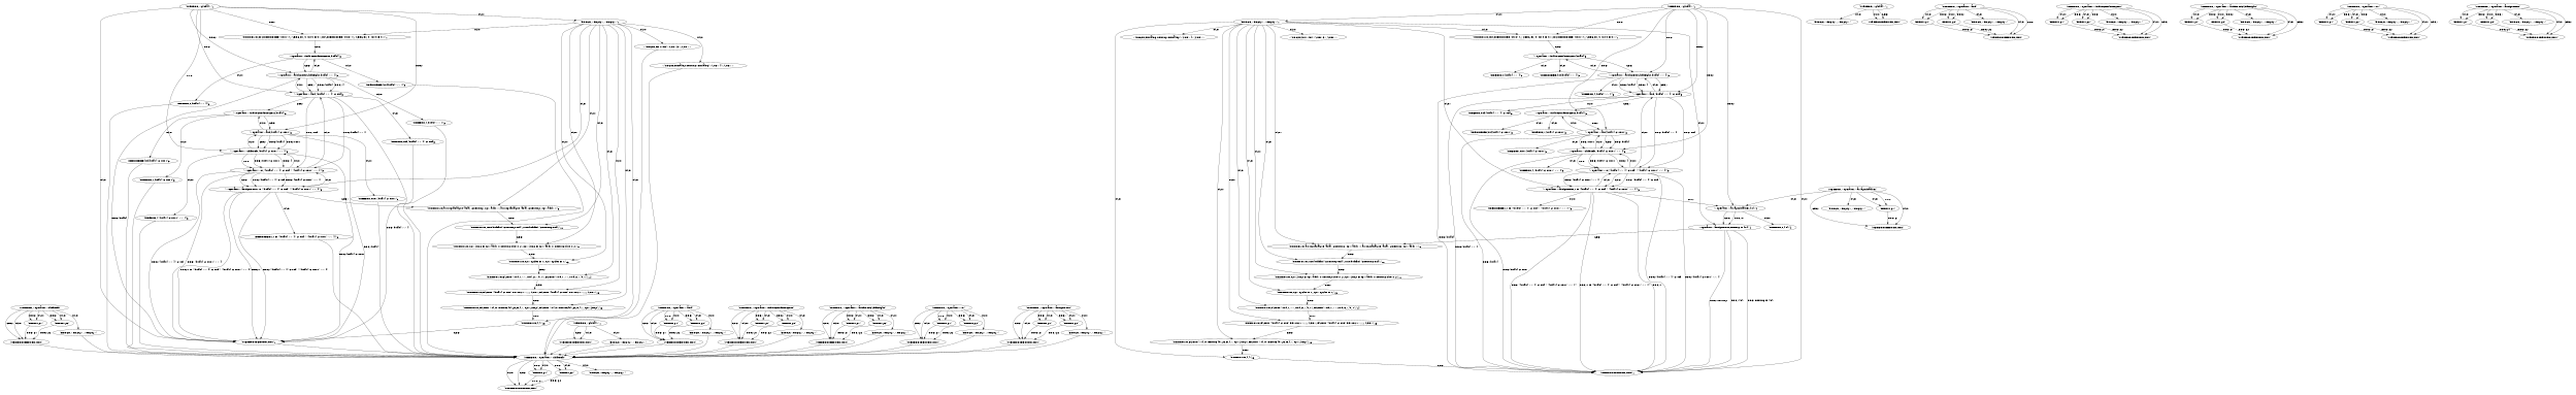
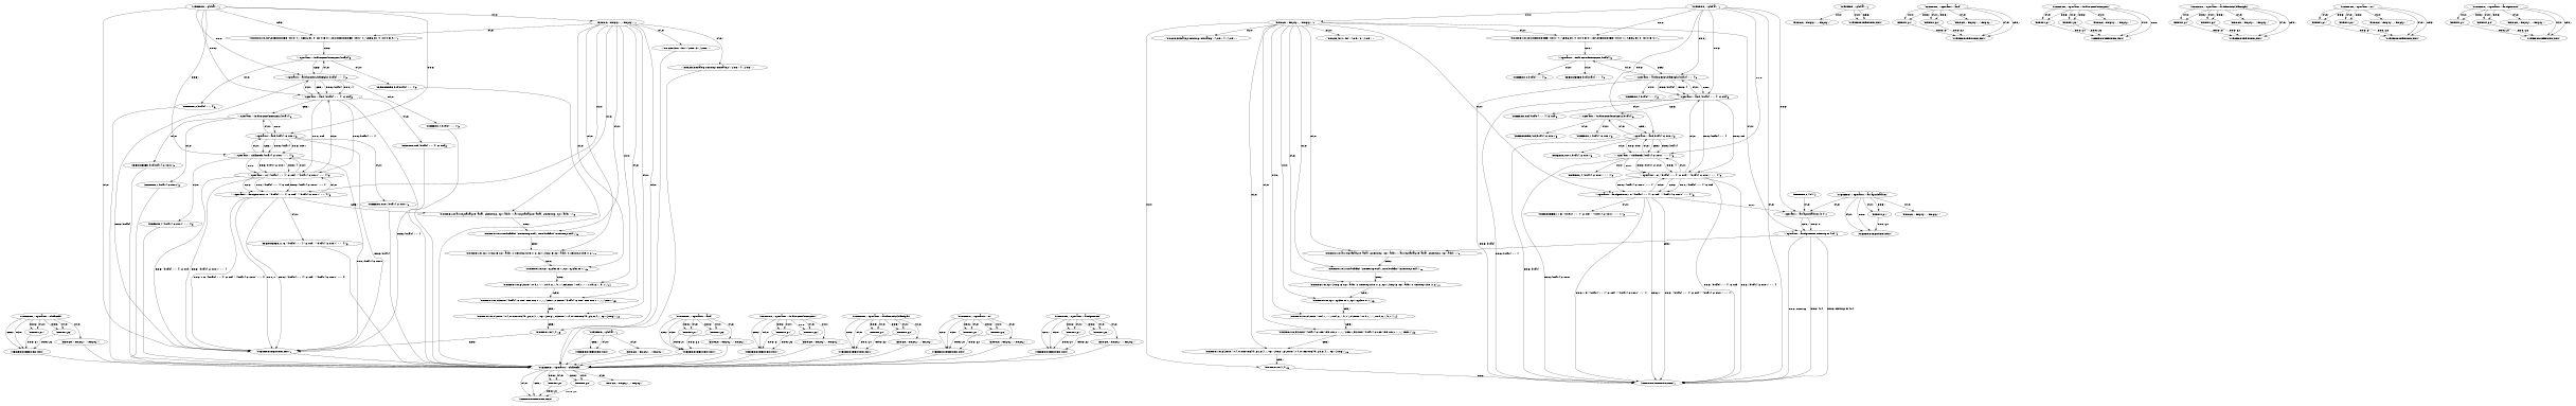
  digraph {
    n1 [label=<(METHOD,&lt;operator&gt;.shiftLeft)>]
    n2 [label=<(PARAM,p1)>]
    n3 [label=<(PARAM,p2)>]
    n4 [label=<(BLOCK,&lt;empty&gt;,&lt;empty&gt;)>]
    n5 [label=<(METHOD_RETURN,ANY)>]
    n6 [label=<(METHOD,&lt;operator&gt;.shiftLeft)>]
    n7 [label=<(PARAM,p1)>]
    n8 [label=<(PARAM,p2)>]
    n9 [label=<(BLOCK,&lt;empty&gt;,&lt;empty&gt;)>]
    n10 [label=<(METHOD_RETURN,ANY)>]
    n11 [label=<(METHOD,&lt;global&gt;)<SUB>1</SUB>>]
    n12 [label=<(BLOCK,&lt;empty&gt;,&lt;empty&gt;)<SUB>1</SUB>>]
    n13 [label=<(UNKNOWN,INST_HANDLER (sbrx) {	// SBRC Rr, b  	int b = b...,INST_HANDLER (sbrx) {	// SBRC Rr, b  	int b = b...)<SUB>1</SUB>>]
    n14 [label=<(&lt;operator&gt;.and,(buf[0] &gt;&gt; 4) &amp; 0xf)<SUB>3</SUB>>]
    n15 [label=<(&lt;operator&gt;.arithmeticShiftRight,buf[0] &gt;&gt; 4)<SUB>3</SUB>>]
    n16 [label=<(&lt;operator&gt;.shiftLeft,(buf[1] &amp; 0x01) &lt;&lt; 4)<SUB>3</SUB>>]
    n17 [label=<(&lt;operator&gt;.and,buf[1] &amp; 0x01)<SUB>3</SUB>>]
    n18 [label=<(METHOD_RETURN,ANY)<SUB>1</SUB>>]
    n19 [label="<(LOCAL,int r: int)<SUB>3</SUB>>"]
    n20 [label=<(&lt;operator&gt;.assignment,r = ((buf[0] &gt;&gt; 4) &amp; 0xf) | ((buf[1] &amp; 0x01) &lt;&lt; 4))<SUB>3</SUB>>]
    n21 [label="<(LOCAL,RAnalOp next_op: RAnalOp)<SUB>4</SUB>>"]
    n22 [label=<(UNKNOWN,avr_op_analyze (anal, 			&amp;next_op, 			op-&gt;addr ...,avr_op_analyze (anal, 			&amp;next_op, 			op-&gt;addr ...)<SUB>6</SUB>>]
    n23 [label=<(UNKNOWN,r_strbuf_fini (&amp;next_op.esil);,r_strbuf_fini (&amp;next_op.esil);)<SUB>10</SUB>>]
    n24 [label=<(UNKNOWN,op-&gt;jump = op-&gt;addr + next_op.size + 2;,op-&gt;jump = op-&gt;addr + next_op.size + 2;)<SUB>11</SUB>>]
    n25 [label=<(UNKNOWN,op-&gt;cycles = 1;,op-&gt;cycles = 1;)<SUB>13</SUB>>]
    n26 [label=<(UNKNOWN,ESIL_A (&quot;%d,1,&lt;&lt;,r%d,&amp;,&quot;, b, r);,ESIL_A (&quot;%d,1,&lt;&lt;,r%d,&amp;,&quot;, b, r);)<SUB>14</SUB>>]
    n27 [label=<(UNKNOWN,ESIL_A ((buf[1] &amp; 0xe) == 0xc 			? &quot;!,&quot;		// SBR...,ESIL_A ((buf[1] &amp; 0xe) == 0xc 			? &quot;!,&quot;		// SBR...)<SUB>15</SUB>>]
    n28 [label=<(UNKNOWN,ESIL_A (&quot;?{,%&quot;PFMT64d&quot;,pc,=,},&quot;, op-&gt;jump);,ESIL_A (&quot;?{,%&quot;PFMT64d&quot;,pc,=,},&quot;, op-&gt;jump);)<SUB>18</SUB>>]
    n29 [label=<(UNKNOWN,},})<SUB>19</SUB>>]
    n30 [label=<(&lt;operator&gt;.indirectIndexAccess,buf[0])<SUB>3</SUB>>]
    n31 [label=<(&lt;operator&gt;.or,((buf[0] &gt;&gt; 4) &amp; 0xf) | ((buf[1] &amp; 0x01) &lt;&lt; 4))<SUB>3</SUB>>]
    n32 [label=<(LITERAL,0xf,(buf[0] &gt;&gt; 4) &amp; 0xf)<SUB>3</SUB>>]
    n33 [label=<(&lt;operator&gt;.indirectIndexAccess,buf[1])<SUB>3</SUB>>]
    n34 [label=<(LITERAL,4,buf[0] &gt;&gt; 4)<SUB>3</SUB>>]
    n35 [label=<(LITERAL,4,(buf[1] &amp; 0x01) &lt;&lt; 4)<SUB>3</SUB>>]
    n36 [label=<(LITERAL,0x01,buf[1] &amp; 0x01)<SUB>3</SUB>>]
    n37 [label=<(IDENTIFIER,r,r = ((buf[0] &gt;&gt; 4) &amp; 0xf) | ((buf[1] &amp; 0x01) &lt;&lt; 4))<SUB>3</SUB>>]
    n38 [label=<(IDENTIFIER,buf,buf[0] &gt;&gt; 4)<SUB>3</SUB>>]
    n39 [label=<(LITERAL,0,buf[0] &gt;&gt; 4)<SUB>3</SUB>>]
    n40 [label=<(IDENTIFIER,buf,buf[1] &amp; 0x01)<SUB>3</SUB>>]
    n41 [label=<(LITERAL,1,buf[1] &amp; 0x01)<SUB>3</SUB>>]
    n42 [label=<(METHOD,&lt;global&gt;)<SUB>1</SUB>>]
    n43 [label=<(BLOCK,&lt;empty&gt;,&lt;empty&gt;)>]
    n44 [label=<(METHOD_RETURN,ANY)>]
    n45 [label=<(METHOD,&lt;operator&gt;.and)>]
    n46 [label=<(PARAM,p1)>]
    n47 [label=<(PARAM,p2)>]
    n48 [label=<(BLOCK,&lt;empty&gt;,&lt;empty&gt;)>]
    n49 [label=<(METHOD_RETURN,ANY)>]
    n50 [label=<(METHOD,&lt;operator&gt;.indirectIndexAccess)>]
    n51 [label=<(PARAM,p1)>]
    n52 [label=<(PARAM,p2)>]
    n53 [label=<(BLOCK,&lt;empty&gt;,&lt;empty&gt;)>]
    n54 [label=<(METHOD_RETURN,ANY)>]
    n55 [label=<(METHOD,&lt;operator&gt;.arithmeticShiftRight)>]
    n56 [label=<(PARAM,p1)>]
    n57 [label=<(PARAM,p2)>]
    n58 [label=<(BLOCK,&lt;empty&gt;,&lt;empty&gt;)>]
    n59 [label=<(METHOD_RETURN,ANY)>]
    n60 [label=<(METHOD,&lt;operator&gt;.or)>]
    n61 [label=<(PARAM,p1)>]
    n62 [label=<(PARAM,p2)>]
    n63 [label=<(BLOCK,&lt;empty&gt;,&lt;empty&gt;)>]
    n64 [label=<(METHOD_RETURN,ANY)>]
    n65 [label=<(METHOD,&lt;operator&gt;.assignment)>]
    n66 [label=<(PARAM,p1)>]
    n67 [label=<(PARAM,p2)>]
    n68 [label=<(BLOCK,&lt;empty&gt;,&lt;empty&gt;)>]
    n69 [label=<(METHOD_RETURN,ANY)>]
    n70 [label=<(METHOD,&lt;global&gt;)<SUB>1</SUB>>]
    n71 [label=<(BLOCK,&lt;empty&gt;,&lt;empty&gt;)<SUB>1</SUB>>]
    n72 [label=<(UNKNOWN,INST_HANDLER (sbrx) {	// SBRC Rr, b  	int b = b...,INST_HANDLER (sbrx) {	// SBRC Rr, b  	int b = b...)<SUB>1</SUB>>]
    n73 [label=<(&lt;operator&gt;.and,(buf[0] &gt;&gt; 4) &amp; 0xf)<SUB>3</SUB>>]
    n74 [label=<(&lt;operator&gt;.arithmeticShiftRight,buf[0] &gt;&gt; 4)<SUB>3</SUB>>]
    n75 [label=<(&lt;operator&gt;.shiftLeft,(buf[1] &amp; 0x01) &lt;&lt; 4)<SUB>3</SUB>>]
    n76 [label=<(&lt;operator&gt;.and,buf[1] &amp; 0x01)<SUB>3</SUB>>]
    n77 [label=<(&lt;operator&gt;.arrayInitializer,{0})<SUB>4</SUB>>]
    n78 [label=<(METHOD_RETURN,ANY)<SUB>1</SUB>>]
    n79 [label="<(LOCAL,int r: int)<SUB>3</SUB>>"]
    n80 [label=<(&lt;operator&gt;.assignment,r = ((buf[0] &gt;&gt; 4) &amp; 0xf) | ((buf[1] &amp; 0x01) &lt;&lt; 4))<SUB>3</SUB>>]
    n81 [label="<(LOCAL,RAnalOp next_op: RAnalOp)<SUB>4</SUB>>"]
    n82 [label=<(&lt;operator&gt;.assignment,next_op = {0})<SUB>4</SUB>>]
    n83 [label=<(UNKNOWN,avr_op_analyze (anal, 			&amp;next_op, 			op-&gt;addr ...,avr_op_analyze (anal, 			&amp;next_op, 			op-&gt;addr ...)<SUB>6</SUB>>]
    n84 [label=<(UNKNOWN,r_strbuf_fini (&amp;next_op.esil);,r_strbuf_fini (&amp;next_op.esil);)<SUB>10</SUB>>]
    n85 [label=<(UNKNOWN,op-&gt;jump = op-&gt;addr + next_op.size + 2;,op-&gt;jump = op-&gt;addr + next_op.size + 2;)<SUB>11</SUB>>]
    n86 [label=<(UNKNOWN,op-&gt;cycles = 1;,op-&gt;cycles = 1;)<SUB>13</SUB>>]
    n87 [label=<(UNKNOWN,ESIL_A (&quot;%d,1,&lt;&lt;,r%d,&amp;,&quot;, b, r);,ESIL_A (&quot;%d,1,&lt;&lt;,r%d,&amp;,&quot;, b, r);)<SUB>14</SUB>>]
    n88 [label=<(UNKNOWN,ESIL_A ((buf[1] &amp; 0xe) == 0xc 			? &quot;!,&quot;		// SBR...,ESIL_A ((buf[1] &amp; 0xe) == 0xc 			? &quot;!,&quot;		// SBR...)<SUB>15</SUB>>]
    n89 [label=<(UNKNOWN,ESIL_A (&quot;?{,%&quot;PFMT64d&quot;,pc,=,},&quot;, op-&gt;jump);,ESIL_A (&quot;?{,%&quot;PFMT64d&quot;,pc,=,},&quot;, op-&gt;jump);)<SUB>18</SUB>>]
    n90 [label=<(UNKNOWN,},})<SUB>19</SUB>>]
    n91 [label=<(&lt;operator&gt;.indirectIndexAccess,buf[0])<SUB>3</SUB>>]
    n92 [label=<(&lt;operator&gt;.or,((buf[0] &gt;&gt; 4) &amp; 0xf) | ((buf[1] &amp; 0x01) &lt;&lt; 4))<SUB>3</SUB>>]
    n93 [label=<(LITERAL,0xf,(buf[0] &gt;&gt; 4) &amp; 0xf)<SUB>3</SUB>>]
    n94 [label=<(&lt;operator&gt;.indirectIndexAccess,buf[1])<SUB>3</SUB>>]
    n95 [label=<(LITERAL,4,buf[0] &gt;&gt; 4)<SUB>3</SUB>>]
    n96 [label=<(LITERAL,4,(buf[1] &amp; 0x01) &lt;&lt; 4)<SUB>3</SUB>>]
    n97 [label=<(LITERAL,0x01,buf[1] &amp; 0x01)<SUB>3</SUB>>]
    n98 [label=<(LITERAL,0,{0})<SUB>4</SUB>>]
    n99 [label=<(IDENTIFIER,r,r = ((buf[0] &gt;&gt; 4) &amp; 0xf) | ((buf[1] &amp; 0x01) &lt;&lt; 4))<SUB>3</SUB>>]
    n100 [label=<(IDENTIFIER,buf,buf[0] &gt;&gt; 4)<SUB>3</SUB>>]
    n101 [label=<(LITERAL,0,buf[0] &gt;&gt; 4)<SUB>3</SUB>>]
    n102 [label=<(IDENTIFIER,buf,buf[1] &amp; 0x01)<SUB>3</SUB>>]
    n103 [label=<(LITERAL,1,buf[1] &amp; 0x01)<SUB>3</SUB>>]
    n104 [label=<(METHOD,&lt;global&gt;)<SUB>1</SUB>>]
    n105 [label=<(BLOCK,&lt;empty&gt;,&lt;empty&gt;)>]
    n106 [label=<(METHOD_RETURN,ANY)>]
    n107 [label=<(METHOD,&lt;operator&gt;.and)>]
    n108 [label=<(PARAM,p1)>]
    n109 [label=<(PARAM,p2)>]
    n110 [label=<(BLOCK,&lt;empty&gt;,&lt;empty&gt;)>]
    n111 [label=<(METHOD_RETURN,ANY)>]
    n112 [label=<(METHOD,&lt;operator&gt;.indirectIndexAccess)>]
    n113 [label=<(PARAM,p1)>]
    n114 [label=<(PARAM,p2)>]
    n115 [label=<(BLOCK,&lt;empty&gt;,&lt;empty&gt;)>]
    n116 [label=<(METHOD_RETURN,ANY)>]
    n117 [label=<(METHOD,&lt;operator&gt;.arithmeticShiftRight)>]
    n118 [label=<(PARAM,p1)>]
    n119 [label=<(PARAM,p2)>]
    n120 [label=<(BLOCK,&lt;empty&gt;,&lt;empty&gt;)>]
    n121 [label=<(METHOD_RETURN,ANY)>]
    n122 [label=<(METHOD,&lt;operator&gt;.or)>]
    n123 [label=<(PARAM,p1)>]
    n124 [label=<(PARAM,p2)>]
    n125 [label=<(BLOCK,&lt;empty&gt;,&lt;empty&gt;)>]
    n126 [label=<(METHOD_RETURN,ANY)>]
    n127 [label=<(METHOD,&lt;operator&gt;.assignment)>]
    n128 [label=<(PARAM,p1)>]
    n129 [label=<(PARAM,p2)>]
    n130 [label=<(BLOCK,&lt;empty&gt;,&lt;empty&gt;)>]
    n131 [label=<(METHOD_RETURN,ANY)>]
    n132 [label=<(METHOD,&lt;operator&gt;.arrayInitializer)>]
    n133 [label=<(PARAM,p1)>]
    n134 [label=<(BLOCK,&lt;empty&gt;,&lt;empty&gt;)>]
    n135 [label=<(METHOD_RETURN,ANY)>]
    n1 -> n2 [label="AST: "]
    n1 -> n2 [label="DDG: "]
    n1 -> n3 [label="AST: "]
    n1 -> n3 [label="DDG: "]
    n1 -> n4 [label="AST: "]
    n1 -> n5 [label="AST: "]
    n1 -> n5 [label="CFG: "]
    n2 -> n5 [label="DDG: p1"]
    n3 -> n5 [label="DDG: p2"]
    n4 -> n6
    n5 -> n6
    n6 -> n7 [label="AST: "]
    n6 -> n7 [label="DDG: "]
    n6 -> n8 [label="AST: "]
    n6 -> n8 [label="DDG: "]
    n6 -> n9 [label="AST: "]
    n6 -> n10 [label="AST: "]
    n6 -> n10 [label="CFG: "]
    n7 -> n10 [label="DDG: p1"]
    n8 -> n10 [label="DDG: p2"]
    n11 -> n12 [label="AST: "]
    n11 -> n13 [label="CFG: "]
    n11 -> n14 [label="DDG: "]
    n11 -> n15 [label="DDG: "]
    n11 -> n16 [label="DDG: "]
    n11 -> n17 [label="DDG: "]
    n11 -> n18 [label="AST: "]
    n12 -> n13 [label="AST: "]
    n12 -> n19 [label="AST: "]
    n12 -> n20 [label="AST: "]
    n12 -> n21 [label="AST: "]
    n12 -> n22 [label="AST: "]
    n12 -> n23 [label="AST: "]
    n12 -> n24 [label="AST: "]
    n12 -> n25 [label="AST: "]
    n12 -> n26 [label="AST: "]
    n12 -> n27 [label="AST: "]
    n12 -> n28 [label="AST: "]
    n12 -> n29 [label="AST: "]
    n13 -> n30 [label="CFG: "]
    n14 -> n15 [label="AST: "]
    n14 -> n18 [label="DDG: buf[0] &gt;&gt; 4"]
    n14 -> n31 [label="DDG: buf[0] &gt;&gt; 4"]
    n14 -> n31 [label="DDG: 0xf"]
    n14 -> n32 [label="AST: "]
    n14 -> n33 [label="CFG: "]
    n15 -> n14 [label="CFG: "]
    n15 -> n14 [label="DDG: buf[0]"]
    n15 -> n14 [label="DDG: 4"]
    n15 -> n18 [label="DDG: buf[0]"]
    n15 -> n30 [label="AST: "]
    n15 -> n34 [label="AST: "]
    n16 -> n17 [label="AST: "]
    n16 -> n18 [label="DDG: buf[1] &amp; 0x01"]
    n16 -> n31 [label="CFG: "]
    n16 -> n31 [label="DDG: buf[1] &amp; 0x01"]
    n16 -> n31 [label="DDG: 4"]
    n16 -> n35 [label="AST: "]
    n17 -> n16 [label="CFG: "]
    n17 -> n16 [label="DDG: buf[1]"]
    n17 -> n16 [label="DDG: 0x01"]
    n17 -> n18 [label="DDG: buf[1]"]
    n17 -> n33 [label="AST: "]
    n17 -> n36 [label="AST: "]
    n18 -> n6
    n19 -> n6
    n20 -> n18 [label="DDG: r"]
    n20 -> n18 [label="DDG: ((buf[0] &gt;&gt; 4) &amp; 0xf) | ((buf[1] &amp; 0x01) &lt;&lt; 4)"]
    n20 -> n18 [label="DDG: r = ((buf[0] &gt;&gt; 4) &amp; 0xf) | ((buf[1] &amp; 0x01) &lt;&lt; 4)"]
    n20 -> n22 [label="CFG: "]
    n20 -> n31 [label="AST: "]
    n20 -> n37 [label="AST: "]
    n21 -> n6
    n22 -> n23 [label="CFG: "]
    n23 -> n24 [label="CFG: "]
    n24 -> n25 [label="CFG: "]
    n25 -> n26 [label="CFG: "]
    n26 -> n27 [label="CFG: "]
    n27 -> n28 [label="CFG: "]
    n28 -> n29 [label="CFG: "]
    n29 -> n18 [label="CFG: "]
    n30 -> n15 [label="CFG: "]
    n30 -> n38 [label="AST: "]
    n30 -> n39 [label="AST: "]
    n31 -> n14 [label="AST: "]
    n31 -> n16 [label="AST: "]
    n31 -> n18 [label="DDG: (buf[0] &gt;&gt; 4) &amp; 0xf"]
    n31 -> n18 [label="DDG: (buf[1] &amp; 0x01) &lt;&lt; 4"]
    n31 -> n20 [label="CFG: "]
    n31 -> n20 [label="DDG: (buf[0] &gt;&gt; 4) &amp; 0xf"]
    n31 -> n20 [label="DDG: (buf[1] &amp; 0x01) &lt;&lt; 4"]
    n32 -> n6
    n33 -> n17 [label="CFG: "]
    n33 -> n40 [label="AST: "]
    n33 -> n41 [label="AST: "]
    n34 -> n6
    n35 -> n6
    n36 -> n6
    n37 -> n6
    n38 -> n6
    n39 -> n6
    n40 -> n6
    n41 -> n6
    n42 -> n43 [label="AST: "]
    n42 -> n44 [label="AST: "]
    n42 -> n44 [label="CFG: "]
    n43 -> n6
    n44 -> n6
    n45 -> n46 [label="AST: "]
    n45 -> n46 [label="DDG: "]
    n45 -> n47 [label="AST: "]
    n45 -> n47 [label="DDG: "]
    n45 -> n48 [label="AST: "]
    n45 -> n49 [label="AST: "]
    n45 -> n49 [label="CFG: "]
    n46 -> n49 [label="DDG: p1"]
    n47 -> n49 [label="DDG: p2"]
    n48 -> n6
    n49 -> n6
    n50 -> n51 [label="AST: "]
    n50 -> n51 [label="DDG: "]
    n50 -> n52 [label="AST: "]
    n50 -> n52 [label="DDG: "]
    n50 -> n53 [label="AST: "]
    n50 -> n54 [label="AST: "]
    n50 -> n54 [label="CFG: "]
    n51 -> n54 [label="DDG: p1"]
    n52 -> n54 [label="DDG: p2"]
    n53 -> n6
    n54 -> n6
    n55 -> n56 [label="AST: "]
    n55 -> n56 [label="DDG: "]
    n55 -> n57 [label="AST: "]
    n55 -> n57 [label="DDG: "]
    n55 -> n58 [label="AST: "]
    n55 -> n59 [label="AST: "]
    n55 -> n59 [label="CFG: "]
    n56 -> n59 [label="DDG: p1"]
    n57 -> n59 [label="DDG: p2"]
    n58 -> n6
    n59 -> n6
    n60 -> n61 [label="AST: "]
    n60 -> n61 [label="DDG: "]
    n60 -> n62 [label="AST: "]
    n60 -> n62 [label="DDG: "]
    n60 -> n63 [label="AST: "]
    n60 -> n64 [label="AST: "]
    n60 -> n64 [label="CFG: "]
    n61 -> n64 [label="DDG: p1"]
    n62 -> n64 [label="DDG: p2"]
    n63 -> n6
    n64 -> n6
    n65 -> n66 [label="AST: "]
    n65 -> n66 [label="DDG: "]
    n65 -> n67 [label="AST: "]
    n65 -> n67 [label="DDG: "]
    n65 -> n68 [label="AST: "]
    n65 -> n69 [label="AST: "]
    n65 -> n69 [label="CFG: "]
    n66 -> n69 [label="DDG: p1"]
    n67 -> n69 [label="DDG: p2"]
    n68 -> n6
    n69 -> n6
    n70 -> n71 [label="AST: "]
    n70 -> n72 [label="CFG: "]
    n70 -> n73 [label="DDG: "]
    n70 -> n74 [label="DDG: "]
    n70 -> n75 [label="DDG: "]
    n70 -> n76 [label="DDG: "]
    n70 -> n77 [label="DDG: "]
    n70 -> n78 [label="AST: "]
    n71 -> n72 [label="AST: "]
    n71 -> n79 [label="AST: "]
    n71 -> n80 [label="AST: "]
    n71 -> n81 [label="AST: "]
    n71 -> n82 [label="AST: "]
    n71 -> n83 [label="AST: "]
    n71 -> n84 [label="AST: "]
    n71 -> n85 [label="AST: "]
    n71 -> n86 [label="AST: "]
    n71 -> n87 [label="AST: "]
    n71 -> n88 [label="AST: "]
    n71 -> n89 [label="AST: "]
    n71 -> n90 [label="AST: "]
    n72 -> n91 [label="CFG: "]
    n73 -> n74 [label="AST: "]
    n73 -> n78 [label="DDG: buf[0] &gt;&gt; 4"]
    n73 -> n92 [label="DDG: buf[0] &gt;&gt; 4"]
    n73 -> n92 [label="DDG: 0xf"]
    n73 -> n93 [label="AST: "]
    n73 -> n94 [label="CFG: "]
    n74 -> n73 [label="CFG: "]
    n74 -> n73 [label="DDG: buf[0]"]
    n74 -> n73 [label="DDG: 4"]
    n74 -> n78 [label="DDG: buf[0]"]
    n74 -> n91 [label="AST: "]
    n74 -> n95 [label="AST: "]
    n75 -> n76 [label="AST: "]
    n75 -> n78 [label="DDG: buf[1] &amp; 0x01"]
    n75 -> n92 [label="CFG: "]
    n75 -> n92 [label="DDG: buf[1] &amp; 0x01"]
    n75 -> n92 [label="DDG: 4"]
    n75 -> n96 [label="AST: "]
    n76 -> n75 [label="CFG: "]
    n76 -> n75 [label="DDG: buf[1]"]
    n76 -> n75 [label="DDG: 0x01"]
    n76 -> n78 [label="DDG: buf[1]"]
    n76 -> n94 [label="AST: "]
    n76 -> n97 [label="AST: "]
    n77 -> n82 [label="CFG: "]
    n77 -> n82 [label="DDG: 0"]
-   n77 -> n98 [label="AST: "]
+   n98 -> n77 [label="AST: "]
    n80 -> n77 [label="CFG: "]
    n80 -> n78 [label="DDG: r"]
    n80 -> n78 [label="DDG: ((buf[0] &gt;&gt; 4) &amp; 0xf) | ((buf[1] &amp; 0x01) &lt;&lt; 4)"]
    n80 -> n78 [label="DDG: r = ((buf[0] &gt;&gt; 4) &amp; 0xf) | ((buf[1] &amp; 0x01) &lt;&lt; 4)"]
    n80 -> n92 [label="AST: "]
    n80 -> n99 [label="AST: "]
    n82 -> n78 [label="DDG: next_op"]
    n82 -> n78 [label="DDG: {0}"]
    n82 -> n78 [label="DDG: next_op = {0}"]
    n82 -> n83 [label="CFG: "]
    n83 -> n84 [label="CFG: "]
    n84 -> n85 [label="CFG: "]
    n85 -> n86 [label="CFG: "]
    n86 -> n87 [label="CFG: "]
    n87 -> n88 [label="CFG: "]
    n88 -> n89 [label="CFG: "]
    n89 -> n90 [label="CFG: "]
    n90 -> n78 [label="CFG: "]
    n91 -> n74 [label="CFG: "]
    n91 -> n100 [label="AST: "]
    n91 -> n101 [label="AST: "]
    n92 -> n73 [label="AST: "]
    n92 -> n75 [label="AST: "]
    n92 -> n78 [label="DDG: (buf[0] &gt;&gt; 4) &amp; 0xf"]
    n92 -> n78 [label="DDG: (buf[1] &amp; 0x01) &lt;&lt; 4"]
    n92 -> n80 [label="CFG: "]
    n92 -> n80 [label="DDG: (buf[0] &gt;&gt; 4) &amp; 0xf"]
    n92 -> n80 [label="DDG: (buf[1] &amp; 0x01) &lt;&lt; 4"]
    n94 -> n76 [label="CFG: "]
    n94 -> n102 [label="AST: "]
    n94 -> n103 [label="AST: "]
    n104 -> n105 [label="AST: "]
    n104 -> n106 [label="AST: "]
    n104 -> n106 [label="CFG: "]
    n107 -> n108 [label="AST: "]
    n107 -> n108 [label="DDG: "]
    n107 -> n109 [label="AST: "]
    n107 -> n109 [label="DDG: "]
    n107 -> n110 [label="AST: "]
    n107 -> n111 [label="AST: "]
    n107 -> n111 [label="CFG: "]
    n108 -> n111 [label="DDG: p1"]
    n109 -> n111 [label="DDG: p2"]
    n112 -> n113 [label="AST: "]
    n112 -> n113 [label="DDG: "]
    n112 -> n114 [label="AST: "]
    n112 -> n114 [label="DDG: "]
    n112 -> n115 [label="AST: "]
    n112 -> n116 [label="AST: "]
    n112 -> n116 [label="CFG: "]
    n113 -> n116 [label="DDG: p1"]
    n114 -> n116 [label="DDG: p2"]
    n117 -> n118 [label="AST: "]
    n117 -> n118 [label="DDG: "]
    n117 -> n119 [label="AST: "]
    n117 -> n119 [label="DDG: "]
    n117 -> n120 [label="AST: "]
    n117 -> n121 [label="AST: "]
    n117 -> n121 [label="CFG: "]
    n118 -> n121 [label="DDG: p1"]
    n119 -> n121 [label="DDG: p2"]
    n122 -> n123 [label="AST: "]
    n122 -> n123 [label="DDG: "]
    n122 -> n124 [label="AST: "]
    n122 -> n124 [label="DDG: "]
    n122 -> n125 [label="AST: "]
    n122 -> n126 [label="AST: "]
    n122 -> n126 [label="CFG: "]
    n123 -> n126 [label="DDG: p1"]
    n124 -> n126 [label="DDG: p2"]
    n127 -> n128 [label="AST: "]
    n127 -> n128 [label="DDG: "]
    n127 -> n129 [label="AST: "]
    n127 -> n129 [label="DDG: "]
    n127 -> n130 [label="AST: "]
    n127 -> n131 [label="AST: "]
    n127 -> n131 [label="CFG: "]
    n128 -> n131 [label="DDG: p1"]
    n129 -> n131 [label="DDG: p2"]
    n132 -> n77 [label="AST: "]
    n132 -> n133 [label="AST: "]
    n132 -> n133 [label="DDG: "]
    n132 -> n134 [label="AST: "]
    n132 -> n135 [label="AST: "]
    n132 -> n135 [label="CFG: "]
    n133 -> n135 [label="DDG: p1"]
  }
